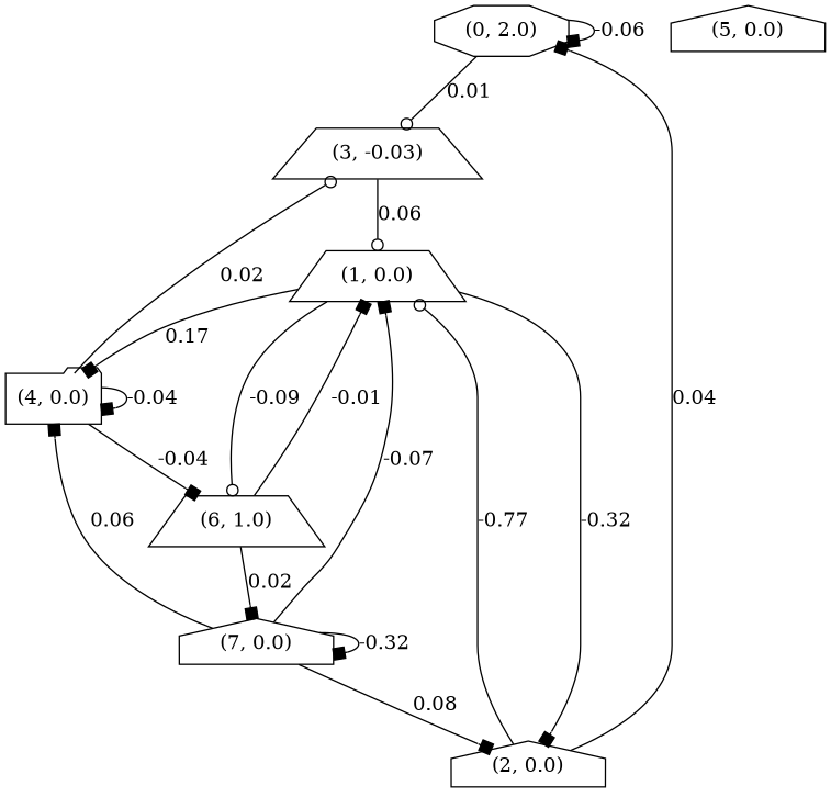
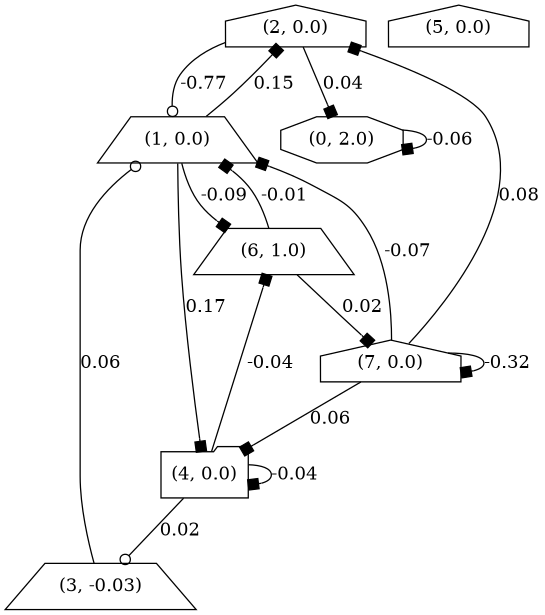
  digraph {
    node [shape=trapezium]
    edge [arrowhead=box]
    n1 [label="(0, 2.0)" shape=octagon]
    n2 [label="(3, -0.03)"]
    n3 [label="(1, 0.0)"]
    n4 [label="(2, 0.0)" shape=house]
    n5 [label="(4, 0.0)" shape=folder]
    n6 [label="(6, 1.0)"]
    n7 [label="(7, 0.0)" shape=house]
    n8 [label="(5, 0.0)" shape=house]
    n1 -> n1 [label=-0.06]
-   n1 -> n2 [arrowhead=odot label=0.01]
    n2 -> n3 [arrowhead=odot label=0.06]
-   n3 -> n4 [label=-0.32]
+   n3 -> n4 [label=0.15]
    n3 -> n5 [label=0.17]
-   n3 -> n6 [arrowhead=odot label=-0.09]
+   n3 -> n6 [label=-0.09]
    n4 -> n1 [label=0.04]
    n4 -> n3 [arrowhead=odot label=-0.77]
    n5 -> n2 [arrowhead=odot label=0.02]
    n5 -> n5 [label=-0.04]
    n5 -> n6 [label=-0.04]
    n6 -> n3 [label=-0.01]
    n6 -> n7 [label=0.02]
    n7 -> n3 [label=-0.07]
    n7 -> n4 [label=0.08]
    n7 -> n5 [label=0.06]
    n7 -> n7 [label=-0.32]
  }
